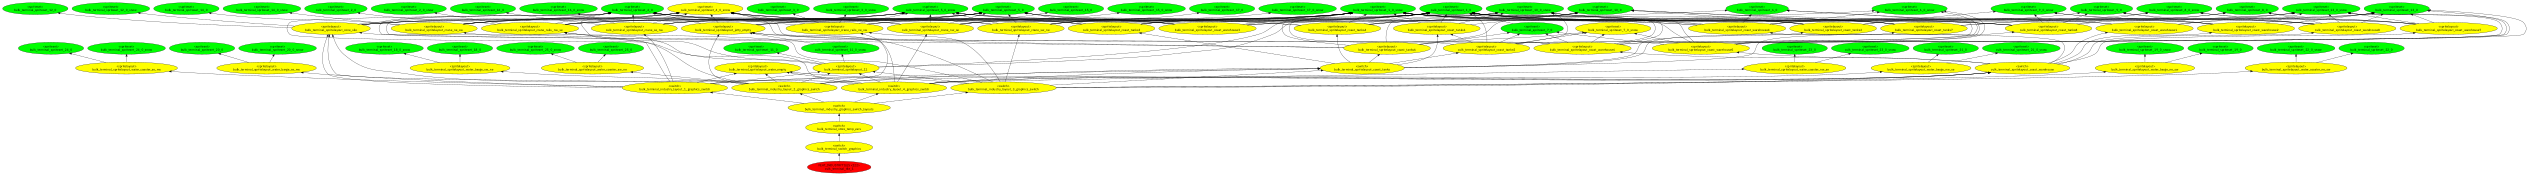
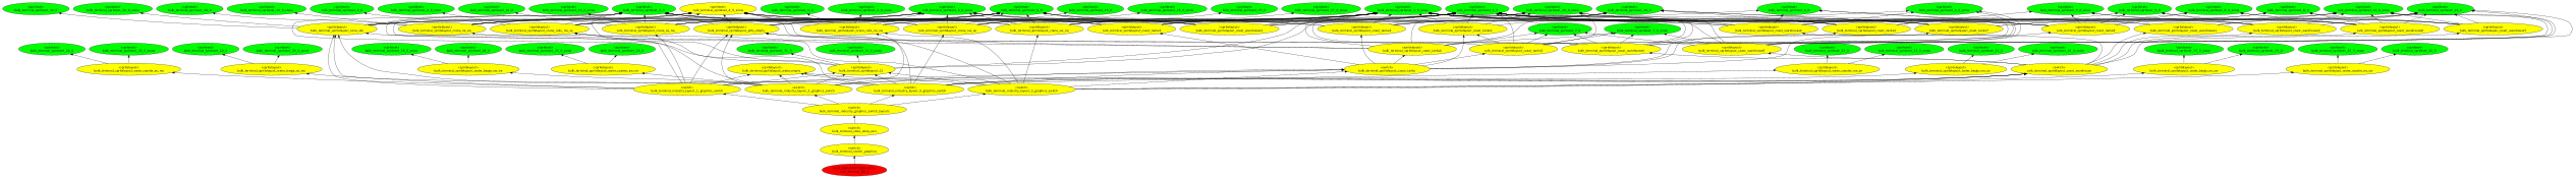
  digraph {
    fontname="IBM Plex Sans"
    rankdir=BT
    node [fillcolor=green fontname="IBM Plex Sans" style=filled]
    edge [fontname="IBM Plex Sans"]
    n1 [label="<spriteset>\nbulk_terminal_spriteset_1_0"]
    n2 [label="<spriteset>\nbulk_terminal_spriteset_1_0_snow"]
    n3 [label="<spriteset>\nbulk_terminal_spriteset_2_0"]
    n4 [label="<spriteset>\nbulk_terminal_spriteset_2_0_snow"]
    n5 [label="<spriteset>\nbulk_terminal_spriteset_3_0"]
    n6 [label="<spriteset>\nbulk_terminal_spriteset_3_0_snow"]
    n7 [label="<spriteset>\nbulk_terminal_spriteset_4_0"]
    n8 [fillcolor=yellow label="<spriteset>\nbulk_terminal_spriteset_4_0_snow"]
    n9 [label="<spriteset>\nbulk_terminal_spriteset_5_0"]
    n10 [label="<spriteset>\nbulk_terminal_spriteset_5_0_snow"]
    n11 [label="<spriteset>\nbulk_terminal_spriteset_6_0"]
    n12 [label="<spriteset>\nbulk_terminal_spriteset_6_0_snow"]
    n13 [label="<spriteset>\nbulk_terminal_spriteset_7_0"]
-   n14 [fillcolor=yellow label="<spriteset>\nbulk_terminal_spriteset_7_0_snow"]
+   n14 [label="<spriteset>\nbulk_terminal_spriteset_7_0_snow"]
    n15 [label="<spriteset>\nbulk_terminal_spriteset_8_0"]
    n16 [label="<spriteset>\nbulk_terminal_spriteset_8_0_snow"]
    n17 [label="<spriteset>\nbulk_terminal_spriteset_9_0"]
    n18 [label="<spriteset>\nbulk_terminal_spriteset_9_0_snow"]
    n19 [label="<spriteset>\nbulk_terminal_spriteset_10_0"]
    n20 [label="<spriteset>\nbulk_terminal_spriteset_10_0_snow"]
    n21 [label="<spriteset>\nbulk_terminal_spriteset_11_0"]
    n22 [label="<spriteset>\nbulk_terminal_spriteset_11_0_snow"]
    n23 [label="<spriteset>\nbulk_terminal_spriteset_12_0"]
    n24 [label="<spriteset>\nbulk_terminal_spriteset_12_0_snow"]
    n25 [label="<spriteset>\nbulk_terminal_spriteset_13_0"]
    n26 [label="<spriteset>\nbulk_terminal_spriteset_13_0_snow"]
    n27 [label="<spriteset>\nbulk_terminal_spriteset_14_0"]
    n28 [label="<spriteset>\nbulk_terminal_spriteset_14_0_snow"]
    n29 [label="<spriteset>\nbulk_terminal_spriteset_15_0"]
    n30 [label="<spriteset>\nbulk_terminal_spriteset_15_0_snow"]
    n31 [label="<spriteset>\nbulk_terminal_spriteset_16_0"]
    n32 [label="<spriteset>\nbulk_terminal_spriteset_16_0_snow"]
    n33 [label="<spriteset>\nbulk_terminal_spriteset_17_0"]
    n34 [label="<spriteset>\nbulk_terminal_spriteset_17_0_snow"]
    n35 [label="<spriteset>\nbulk_terminal_spriteset_18_0"]
    n36 [label="<spriteset>\nbulk_terminal_spriteset_18_0_snow"]
    n37 [label="<spriteset>\nbulk_terminal_spriteset_19_0"]
    n38 [label="<spriteset>\nbulk_terminal_spriteset_19_0_snow"]
    n39 [label="<spriteset>\nbulk_terminal_spriteset_20_0"]
    n40 [label="<spriteset>\nbulk_terminal_spriteset_20_0_snow"]
    n41 [label="<spriteset>\nbulk_terminal_spriteset_21_0"]
    n42 [label="<spriteset>\nbulk_terminal_spriteset_21_0_snow"]
    n43 [label="<spriteset>\nbulk_terminal_spriteset_22_0"]
    n44 [label="<spriteset>\nbulk_terminal_spriteset_22_0_snow"]
    n45 [label="<spriteset>\nbulk_terminal_spriteset_23_0"]
    n46 [label="<spriteset>\nbulk_terminal_spriteset_23_0_snow"]
    n47 [label="<spriteset>\nbulk_terminal_spriteset_24_0"]
    n48 [label="<spriteset>\nbulk_terminal_spriteset_24_0_snow"]
    n49 [label="<spriteset>\nbulk_terminal_spriteset_25_0"]
    n50 [label="<spriteset>\nbulk_terminal_spriteset_25_0_snow"]
    n51 [fillcolor=yellow label="<spritelayout>\nbulk_terminal_spritelayout_crane_rails_nw_se"]
    n52 [fillcolor=yellow label="<spritelayout>\nbulk_terminal_spritelayout_crane_rails_ne_sw"]
    n53 [fillcolor=yellow label="<spritelayout>\nbulk_terminal_spritelayout_11"]
    n54 [fillcolor=yellow label="<spritelayout>\nbulk_terminal_spritelayout_water_barge_sw_ne"]
    n55 [fillcolor=yellow label="<spritelayout>\nbulk_terminal_spritelayout_water_barge_ne_sw"]
    n56 [fillcolor=yellow label="<spritelayout>\nbulk_terminal_spritelayout_water_barge_se_nw"]
    n57 [fillcolor=yellow label="<spritelayout>\nbulk_terminal_spritelayout_water_barge_nw_se"]
    n58 [fillcolor=yellow label="<spritelayout>\nbulk_terminal_spritelayout_water_empty"]
    n59 [fillcolor=yellow label="<spritelayout>\nbulk_terminal_spritelayout_water_coaster_ne_sw"]
    n60 [fillcolor=yellow label="<spritelayout>\nbulk_terminal_spritelayout_water_coaster_nw_se"]
    n61 [fillcolor=yellow label="<spritelayout>\nbulk_terminal_spritelayout_water_coaster_se_nw"]
    n62 [fillcolor=yellow label="<spritelayout>\nbulk_terminal_spritelayout_water_coaster_sw_ne"]
    n63 [fillcolor=yellow label="<spritelayout>\nbulk_terminal_spritelayout_cone_silo"]
    n64 [fillcolor=yellow label="<spritelayout>\nbulk_terminal_spritelayout_crane_nw_se"]
    n65 [fillcolor=yellow label="<spritelayout>\nbulk_terminal_spritelayout_crane_sw_ne"]
    n66 [fillcolor=yellow label="<spritelayout>\nbulk_terminal_spritelayout_crane_ne_sw"]
    n67 [fillcolor=yellow label="<spritelayout>\nbulk_terminal_spritelayout_crane_se_nw"]
    n68 [fillcolor=yellow label="<spritelayout>\nbulk_terminal_spritelayout_jetty_empty"]
    n69 [fillcolor=yellow label="<spritelayout>\nbulk_terminal_spritelayout_coast_tanks1"]
    n70 [fillcolor=yellow label="<spritelayout>\nbulk_terminal_spritelayout_coast_tanks2"]
    n71 [fillcolor=yellow label="<spritelayout>\nbulk_terminal_spritelayout_coast_tanks3"]
    n72 [fillcolor=yellow label="<spritelayout>\nbulk_terminal_spritelayout_coast_tanks4"]
    n73 [fillcolor=yellow label="<spritelayout>\nbulk_terminal_spritelayout_coast_tanks5"]
    n74 [fillcolor=yellow label="<spritelayout>\nbulk_terminal_spritelayout_coast_tanks6"]
    n75 [fillcolor=yellow label="<spritelayout>\nbulk_terminal_spritelayout_coast_tanks7"]
    n76 [fillcolor=yellow label="<spritelayout>\nbulk_terminal_spritelayout_coast_tanks8"]
    n77 [fillcolor=yellow label="<spritelayout>\nbulk_terminal_spritelayout_coast_warehouse1"]
    n78 [fillcolor=yellow label="<spritelayout>\nbulk_terminal_spritelayout_coast_warehouse2"]
    n79 [fillcolor=yellow label="<spritelayout>\nbulk_terminal_spritelayout_coast_warehouse3"]
    n80 [fillcolor=yellow label="<spritelayout>\nbulk_terminal_spritelayout_coast_warehouse4"]
    n81 [fillcolor=yellow label="<spritelayout>\nbulk_terminal_spritelayout_coast_warehouse5"]
    n82 [fillcolor=yellow label="<spritelayout>\nbulk_terminal_spritelayout_coast_warehouse6"]
    n83 [fillcolor=yellow label="<spritelayout>\nbulk_terminal_spritelayout_coast_warehouse7"]
    n84 [fillcolor=yellow label="<spritelayout>\nbulk_terminal_spritelayout_coast_warehouse8"]
    n85 [fillcolor=yellow label="<switch>\nbulk_terminal_spritelayout_coast_tanks"]
    n86 [fillcolor=yellow label="<switch>\nbulk_terminal_spritelayout_coast_warehouse"]
    n87 [fillcolor=yellow label="<switch>\nbulk_terminal_industry_layout_1_graphics_switch"]
    n88 [fillcolor=yellow label="<switch>\nbulk_terminal_industry_layout_2_graphics_switch"]
    n89 [fillcolor=yellow label="<switch>\nbulk_terminal_industry_layout_3_graphics_switch"]
    n90 [fillcolor=yellow label="<switch>\nbulk_terminal_industry_layout_4_graphics_switch"]
    n91 [fillcolor=yellow label="<switch>\nbulk_terminal_industry_graphics_switch_layouts"]
    n92 [fillcolor=yellow label="<switch>\nbulk_terminal_store_temp_vars"]
    n93 [fillcolor=yellow label="<switch>\nbulk_terminal_switch_graphics"]
    n94 [fillcolor=red label="FEAT_INDUSTRYTILES <222>\nbulk_terminal_tile_1"]
    n13 -> n1
    n51 -> n1
    n51 -> n2
    n51 -> n3
    n51 -> n4
    n51 -> n7
    n51 -> n8
    n51 -> n9
    n51 -> n10
    n52 -> n1
    n52 -> n2
    n52 -> n5
    n52 -> n6
    n52 -> n7
    n52 -> n8
    n52 -> n9
    n52 -> n10
    n53 -> n1
    n53 -> n2
    n53 -> n7
    n53 -> n8
    n53 -> n21
    n53 -> n22
    n54 -> n35
    n54 -> n36
    n55 -> n37
    n55 -> n38
    n56 -> n39
    n56 -> n40
    n57 -> n41
    n57 -> n42
    n59 -> n43
    n59 -> n44
    n60 -> n45
    n60 -> n46
    n61 -> n47
    n61 -> n48
    n62 -> n49
    n62 -> n50
    n63 -> n1
    n63 -> n2
    n63 -> n7
    n63 -> n8
    n63 -> n9
    n63 -> n10
    n63 -> n23
    n63 -> n24
    n64 -> n1
    n64 -> n2
    n64 -> n7
    n64 -> n8
    n64 -> n9
    n64 -> n10
    n64 -> n29
    n64 -> n30
    n65 -> n1
    n65 -> n2
    n65 -> n7
    n65 -> n8
    n65 -> n9
    n65 -> n10
    n65 -> n33
    n65 -> n34
    n66 -> n1
    n66 -> n2
    n66 -> n7
    n66 -> n8
    n66 -> n9
    n66 -> n10
    n66 -> n27
    n66 -> n28
    n67 -> n1
    n67 -> n2
    n67 -> n7
    n67 -> n8
    n67 -> n9
    n67 -> n10
    n67 -> n31
    n67 -> n32
    n68 -> n1
    n68 -> n2
    n68 -> n7
    n68 -> n8
    n68 -> n9
    n68 -> n10
    n69 -> n1
    n69 -> n2
    n69 -> n19
    n69 -> n20
    n70 -> n1
    n70 -> n2
    n70 -> n17
    n70 -> n18
    n70 -> n19
    n70 -> n20
    n71 -> n1
    n71 -> n2
    n71 -> n7
    n71 -> n8
    n71 -> n9
    n71 -> n10
    n71 -> n19
    n71 -> n20
    n72 -> n1
    n72 -> n2
    n72 -> n9
    n72 -> n10
    n72 -> n11
    n72 -> n12
    n72 -> n19
    n72 -> n20
    n73 -> n1
    n73 -> n2
    n73 -> n11
    n73 -> n12
    n73 -> n13
    n73 -> n14
    n73 -> n20
    n73 -> n69
    n74 -> n2
    n74 -> n7
    n74 -> n8
    n74 -> n13
    n74 -> n14
    n74 -> n19
    n74 -> n20
    n75 -> n1
    n75 -> n2
    n75 -> n15
    n75 -> n16
    n75 -> n19
    n75 -> n20
    n76 -> n1
    n76 -> n2
    n76 -> n15
    n76 -> n16
    n76 -> n17
    n76 -> n18
    n76 -> n19
    n76 -> n20
    n77 -> n1
    n77 -> n2
    n77 -> n25
    n77 -> n26
    n78 -> n1
    n78 -> n2
    n78 -> n17
    n78 -> n18
    n78 -> n25
    n78 -> n26
    n79 -> n1
    n79 -> n2
    n79 -> n7
    n79 -> n8
    n79 -> n9
    n79 -> n10
    n79 -> n25
    n79 -> n26
    n80 -> n1
    n80 -> n2
    n80 -> n9
    n80 -> n10
    n80 -> n11
    n80 -> n12
    n80 -> n25
    n80 -> n26
    n81 -> n1
    n81 -> n2
    n81 -> n11
    n81 -> n12
    n81 -> n13
    n81 -> n14
    n81 -> n25
    n81 -> n26
    n82 -> n1
    n82 -> n2
    n82 -> n7
    n82 -> n8
    n82 -> n13
    n82 -> n14
    n82 -> n25
    n82 -> n26
    n83 -> n1
    n83 -> n2
    n83 -> n15
    n83 -> n16
    n83 -> n25
    n83 -> n26
    n84 -> n1
    n84 -> n2
    n84 -> n15
    n84 -> n16
    n84 -> n17
    n84 -> n18
    n84 -> n25
    n84 -> n26
    n85 -> n69
    n85 -> n70
    n85 -> n71
    n85 -> n72
    n85 -> n73
    n85 -> n74
    n85 -> n75
    n85 -> n76
    n86 -> n77
    n86 -> n78
    n86 -> n80
    n86 -> n81
    n86 -> n82
    n86 -> n83
    n86 -> n84
    n87 -> n51
    n87 -> n53
    n87 -> n56
    n87 -> n58
    n87 -> n61
    n87 -> n63
    n87 -> n67
-   n22 -> n68
+   n87 -> n68
    n87 -> n85
    n87 -> n86
    n88 -> n52
    n88 -> n53
    n88 -> n54
    n88 -> n58
    n88 -> n62
    n88 -> n63
    n88 -> n66
    n88 -> n68
    n88 -> n85
    n88 -> n86
    n89 -> n52
    n89 -> n53
    n89 -> n55
    n89 -> n58
    n89 -> n59
    n89 -> n63
    n89 -> n65
    n89 -> n68
    n89 -> n85
    n89 -> n86
    n90 -> n51
    n90 -> n53
    n90 -> n57
    n90 -> n58
    n90 -> n60
    n90 -> n63
    n90 -> n64
    n90 -> n68
    n90 -> n85
    n90 -> n86
    n91 -> n87
    n91 -> n88
    n91 -> n89
    n91 -> n90
    n92 -> n91
    n93 -> n92
    n94 -> n93
  }
